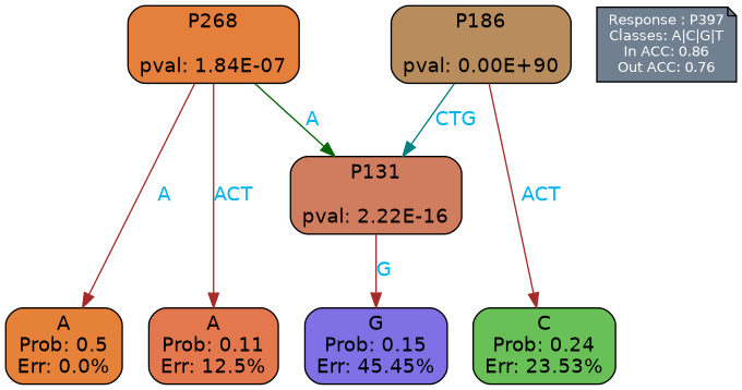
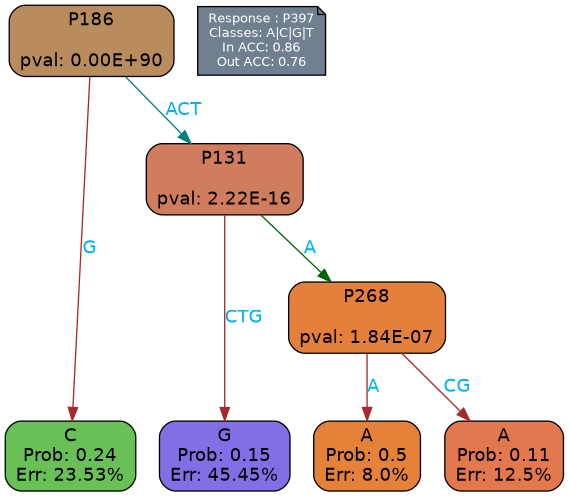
  digraph {
    ranksep=equally
    splines=polylines
    node [color=black fontname=helvetica shape=box style="filled, rounded"]
    edge [color=brown fontcolor=deepskyblue2 fontname=helvetica]
-   n1 [fillcolor="#e58139" label="A\nProb: 0.5\nErr: 0.0%"]
+   n1 [fillcolor="#e58139" label="A\nProb: 0.5\nErr: 8.0%"]
    n2 [fillcolor="#e3784e" label="A\nProb: 0.11\nErr: 12.5%"]
    n3 [fillcolor="#806fe5" label="G\nProb: 0.15\nErr: 45.45%"]
    n4 [fillcolor="#69c057" label="C\nProb: 0.24\nErr: 23.53%"]
    n5 [align=left fillcolor=slategray fontcolor=white fontsize=10 label="Response : P397\nClasses: A|C|G|T\nIn ACC: 0.86\nOut ACC: 0.76\n" shape=note style=filled]
    n6 [fillcolor="#b88c5c" label="P186\n\npval: 0.00E+90"]
    n7 [fillcolor="#d07c5e" label="P131\n\npval: 2.22E-16"]
    n8 [fillcolor="#e47f3c" label="P268\n\npval: 1.84E-07"]
    subgraph sub_1 {
      rank=same
      n1
      n2
      n3
      n4
    }
    subgraph sub_2 {
      rank=same
      n5
      n6
    }
-   n6 -> n4 [label=ACT]
-   n6 -> n7 [color=teal label=CTG]
-   n7 -> n3 [label=G]
-   n8 -> n7 [color=darkgreen label=A]
+   n6 -> n4 [label=G]
+   n6 -> n7 [color=teal label=ACT]
+   n7 -> n3 [label=CTG]
+   n7 -> n8 [color=darkgreen label=A]
    n8 -> n1 [label=A]
-   n8 -> n2 [label=ACT]
+   n8 -> n2 [label=CG]
  }
